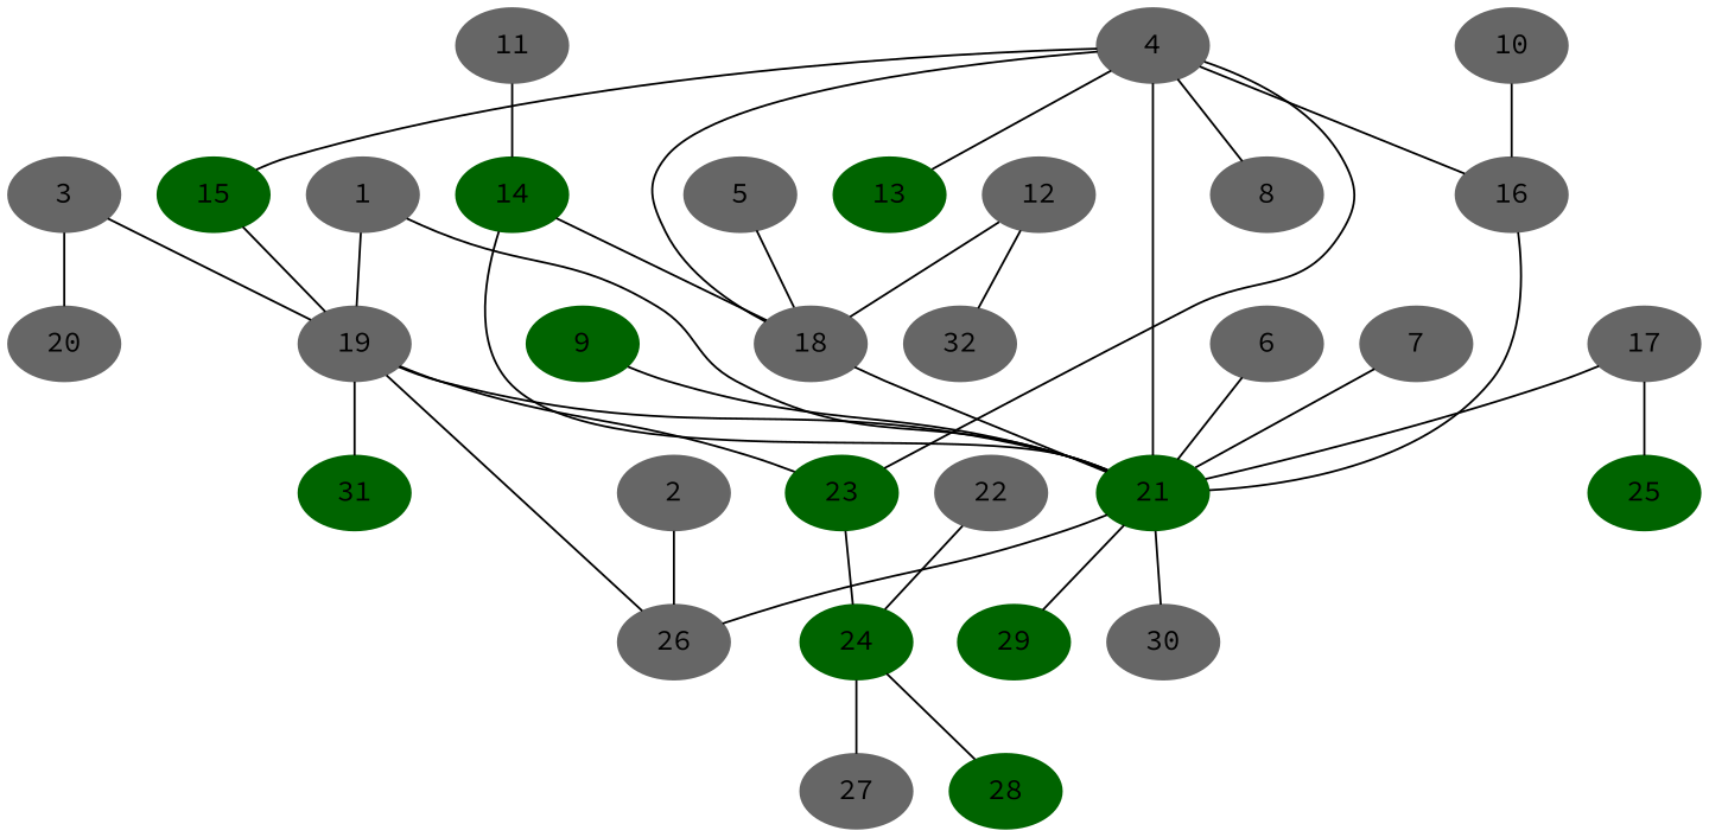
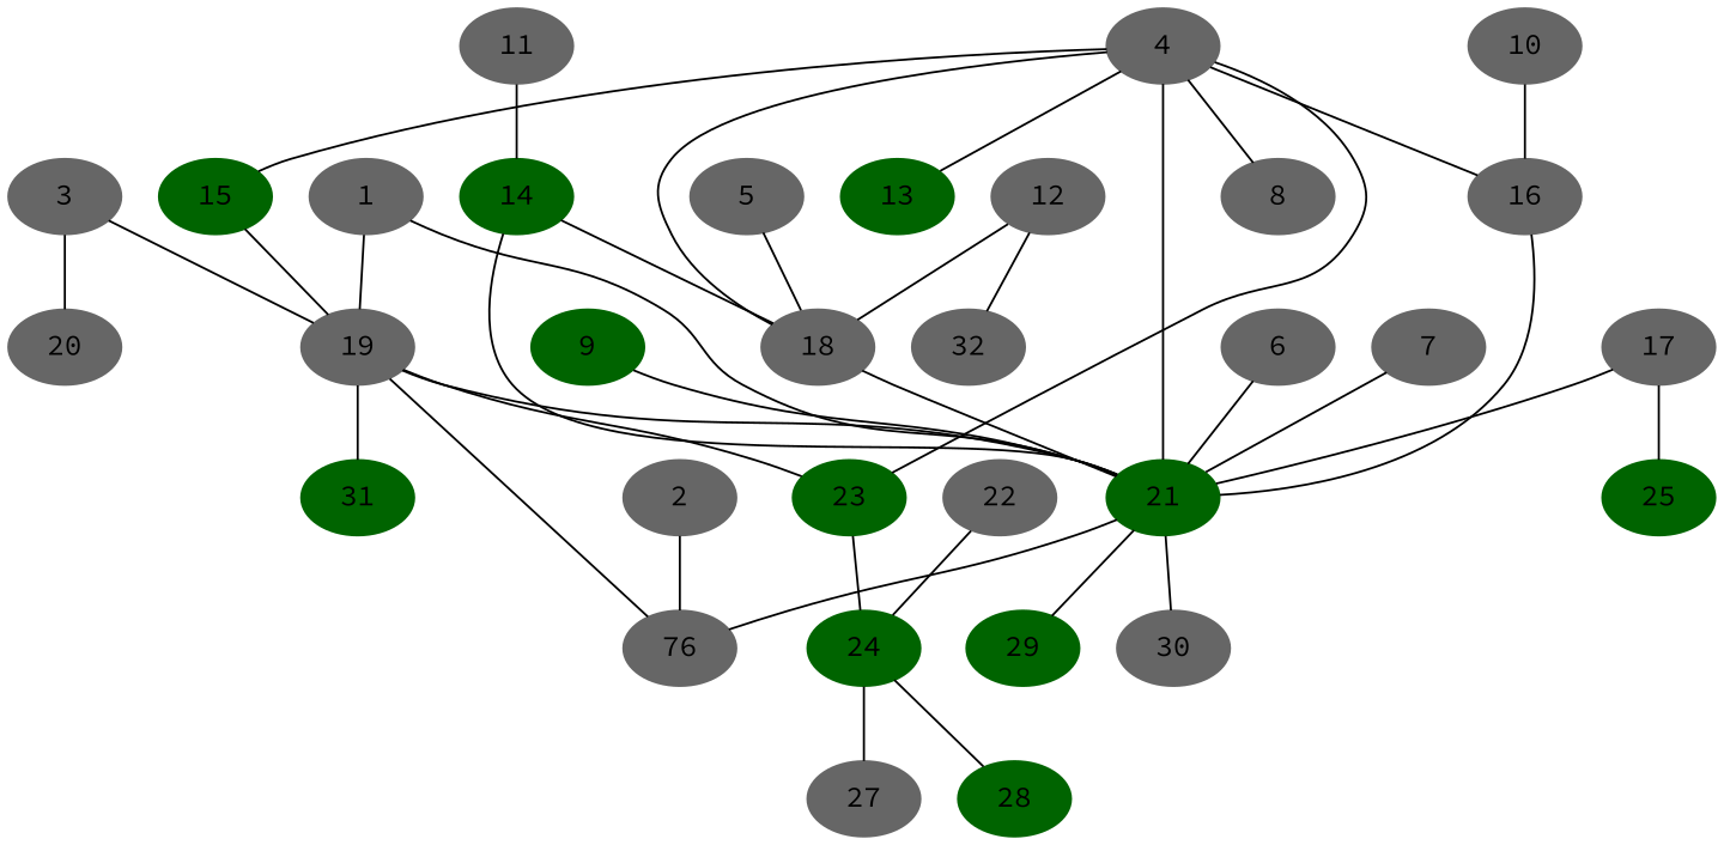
  graph {
    fontname="Source Code Pro"
    node [color=gray40 fontname="Source Code Pro" style=filled]
    edge [fontname="Source Code Pro" weight=1.0]
    21 [color=darkgreen]
    1
    19
-   26
+   26 [label=76]
    29 [color=darkgreen]
    30
    2
    3
    20
    23 [color=darkgreen]
    31 [color=darkgreen]
    4
    8
    13 [color=darkgreen]
    15 [color=darkgreen]
    16
    18
    24 [color=darkgreen]
    5
    6
    7
    9 [color=darkgreen]
    10
    14 [color=darkgreen]
    11
    12
    32
    17
    25 [color=darkgreen]
    22
    27
    28 [color=darkgreen]
    21 -- 26
    21 -- 29
    21 -- 30
    1 -- 21
    1 -- 19
    19 -- 21
    19 -- 26
    19 -- 23
    19 -- 31
    2 -- 26
    3 -- 19
    3 -- 20
    23 -- 24
    4 -- 21 [weight=3.0]
    4 -- 23
    4 -- 8
    4 -- 13
    4 -- 15
    4 -- 16
    4 -- 18
    15 -- 19
    16 -- 21
    18 -- 21
    24 -- 27 [weight=2.0]
    24 -- 28
    5 -- 18
    6 -- 21
    7 -- 21
    9 -- 21
    10 -- 16
    14 -- 21
    14 -- 18
    11 -- 14
    12 -- 18
    12 -- 32
    17 -- 21 [weight=2.0]
    17 -- 25
    22 -- 24
  }
